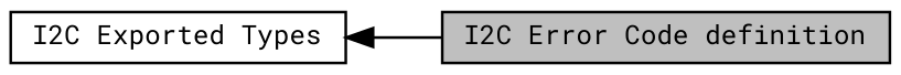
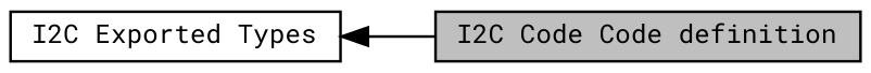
  digraph {
    rankdir=LR
    fontname="Roboto Mono"
    node [color=black fontname="Roboto Mono" fontsize=10 shape=record style=filled]
-   n1 [fillcolor=grey75 fontcolor=black height=0.2 label="I2C Error Code definition" width=0.4]
+   n1 [fillcolor=grey75 fontcolor=black height=0.2 label="I2C Code Code definition" width=0.4]
    n2 [fillcolor=white height=0.2 label="I2C Exported Types" width=0.4]
    n2 -> n1 [dir=back fontname="Roboto Mono" fontsize=10 labelfontname=Helvetica labelfontsize=10 shape=plaintext style=solid]
  }
